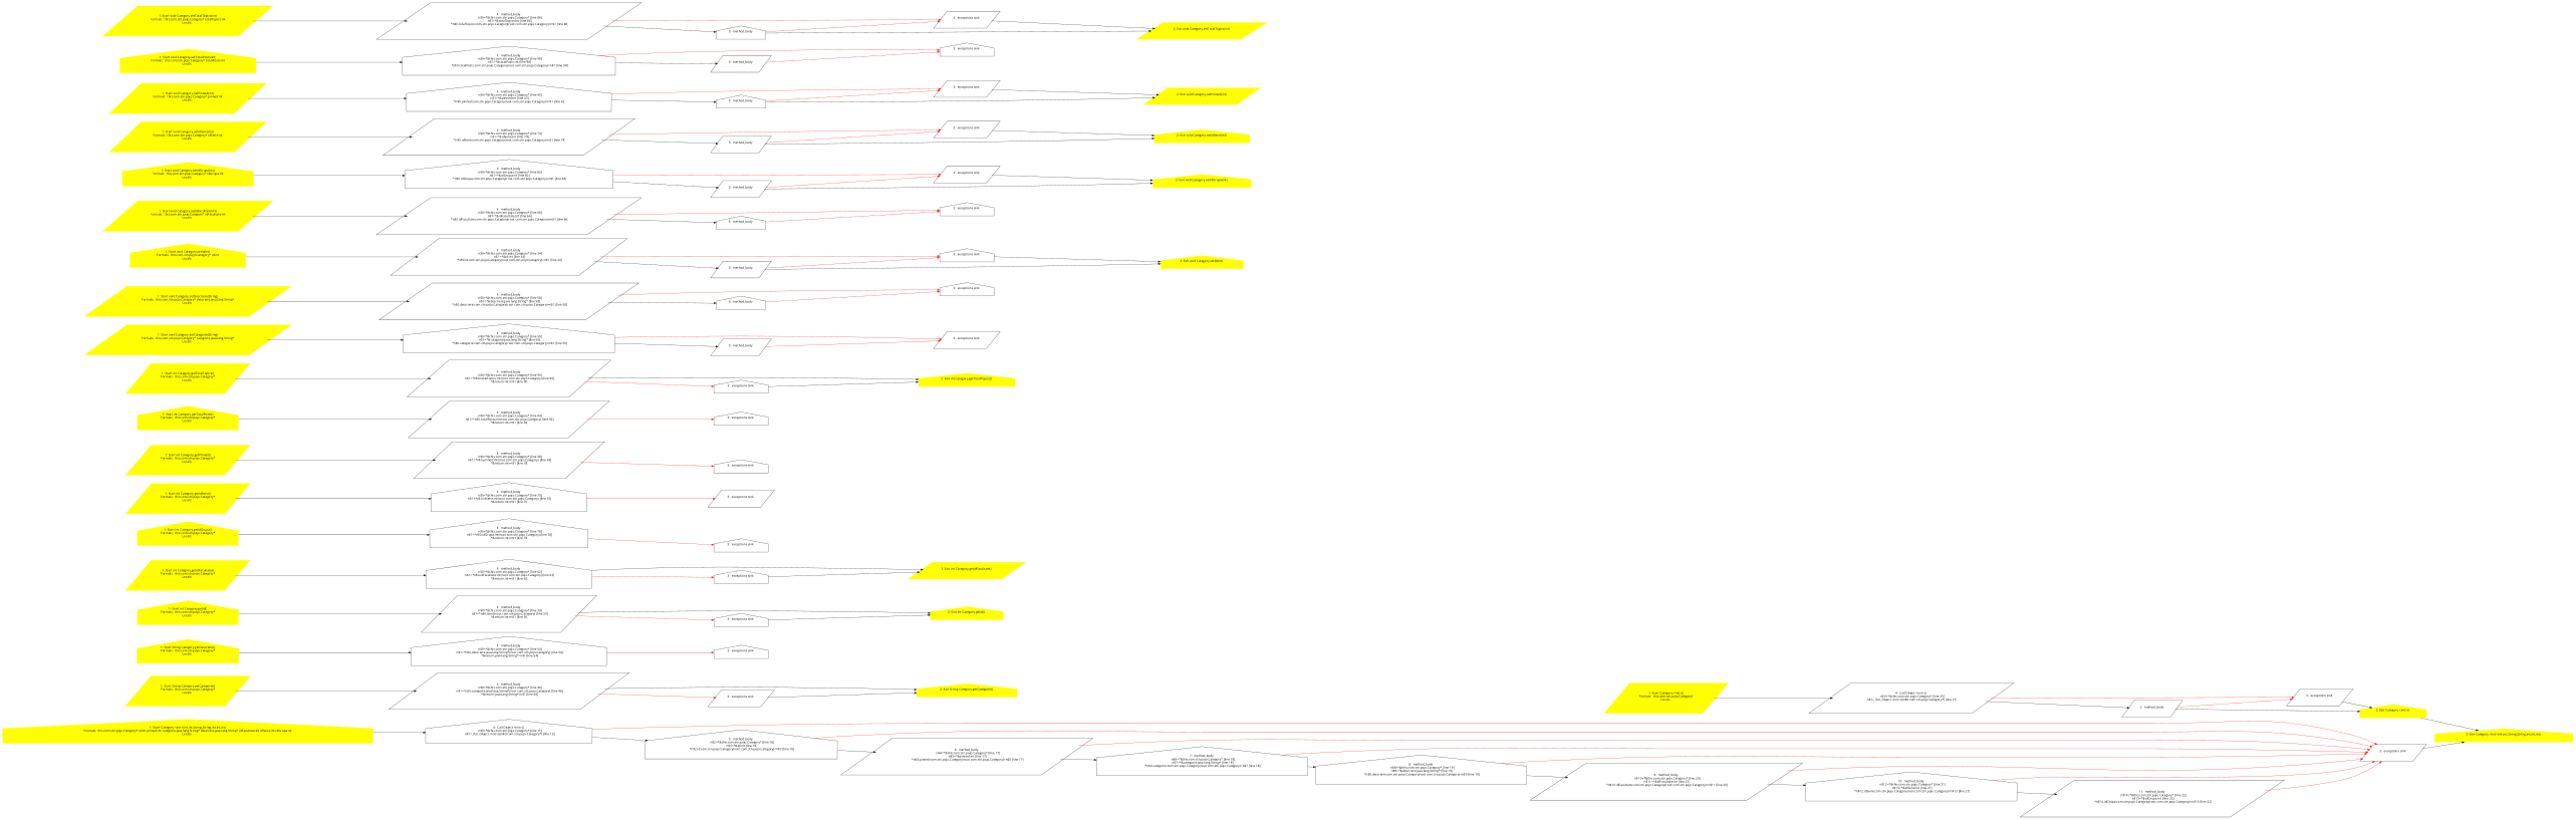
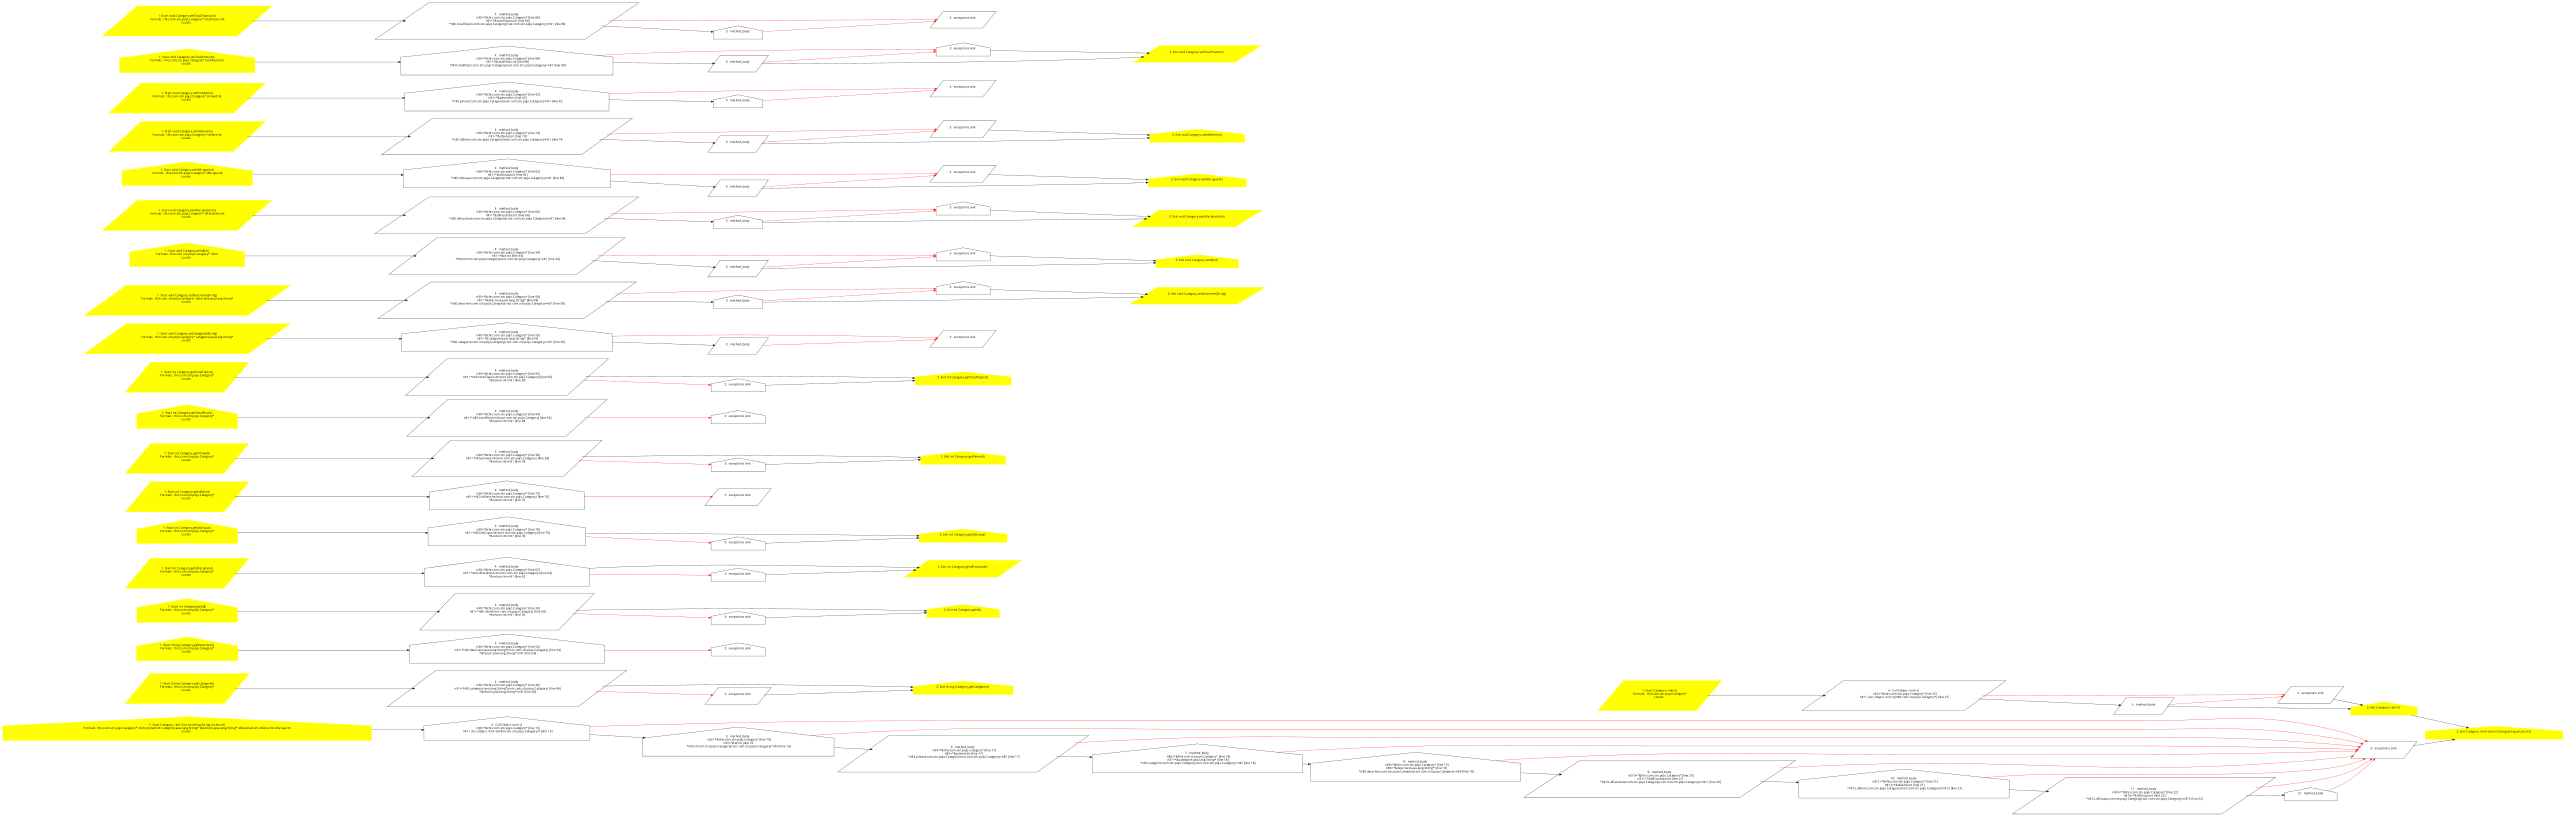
  digraph {
    fontname="Open Sans"
    rankdir=LR
    node [fontname="Open Sans" shape=parallelogram]
    edge [fontname="Open Sans"]
    n1 [color=yellow label="1: Start Category.<init>()\nFormals:  this:com.stn.pojo.Category*\nLocals:  \n  " style=filled]
    n2 [label="4:  Call Object.<init>() \n   n$0=*&this:com.stn.pojo.Category* [line 25]\n  n$1=_fun_Object.<init>()(n$0:com.stn.pojo.Category*) [line 25]\n "]
    n3 [label="3:  exceptions sink \n  "]
    n4 [label="5:  method_body \n  "]
    n5 [color=yellow label="2: Exit Category.<init>() \n  " shape=house style=filled]
    n6 [color=yellow label="2: Exit Category.<init>(int,int,String,String,int,int,int) \n  " shape=house style=filled]
    n7 [color=yellow label="1: Start Category.<init>(int,int,String,String,int,int,int)\nFormals:  this:com.stn.pojo.Category* id:int pinned:int categorie:java.lang.String* descriere:java.lang.String* idFacultate:int idSerie:int idGrupa:int\nLocals:  \n  " shape=house style=filled]
    n8 [label="4:  Call Object.<init>() \n   n$0=*&this:com.stn.pojo.Category* [line 15]\n  n$1=_fun_Object.<init>()(n$0:com.stn.pojo.Category*) [line 15]\n " shape=house]
    n9 [label="3:  exceptions sink \n  "]
    n10 [label="5:  method_body \n   n$2=*&this:com.stn.pojo.Category* [line 16]\n  n$3=*&id:int [line 16]\n  *n$2.id:com.stn.pojo.Category(root com.stn.pojo.Category)=n$3 [line 16]\n " shape=house]
    n11 [label="6:  method_body \n   n$4=*&this:com.stn.pojo.Category* [line 17]\n  n$5=*&pinned:int [line 17]\n  *n$4.pinned:com.stn.pojo.Category(root com.stn.pojo.Category)=n$5 [line 17]\n "]
    n12 [label="7:  method_body \n   n$6=*&this:com.stn.pojo.Category* [line 18]\n  n$7=*&categorie:java.lang.String* [line 18]\n  *n$6.categorie:com.stn.pojo.Category(root com.stn.pojo.Category)=n$7 [line 18]\n " shape=house]
    n13 [label="8:  method_body \n   n$8=*&this:com.stn.pojo.Category* [line 19]\n  n$9=*&descriere:java.lang.String* [line 19]\n  *n$8.descriere:com.stn.pojo.Category(root com.stn.pojo.Category)=n$9 [line 19]\n " shape=house]
    n14 [label="9:  method_body \n   n$10=*&this:com.stn.pojo.Category* [line 20]\n  n$11=*&idFacultate:int [line 20]\n  *n$10.idFacultate:com.stn.pojo.Category(root com.stn.pojo.Category)=n$11 [line 20]\n "]
    n15 [label="10:  method_body \n   n$12=*&this:com.stn.pojo.Category* [line 21]\n  n$13=*&idSerie:int [line 21]\n  *n$12.idSerie:com.stn.pojo.Category(root com.stn.pojo.Category)=n$13 [line 21]\n " shape=house]
    n16 [label="11:  method_body \n   n$14=*&this:com.stn.pojo.Category* [line 22]\n  n$15=*&idGrupa:int [line 22]\n  *n$14.idGrupa:com.stn.pojo.Category(root com.stn.pojo.Category)=n$15 [line 22]\n "]
+   n17 [label="12:  method_body \n  " shape=house]
    n18 [color=yellow label="1: Start String Category.getCategorie()\nFormals:  this:com.stn.pojo.Category*\nLocals:  \n  " style=filled]
    n19 [label="4:  method_body \n   n$0=*&this:com.stn.pojo.Category* [line 46]\n  n$1=*n$0.categorie:java.lang.String*(root com.stn.pojo.Category) [line 46]\n  *&return:java.lang.String*=n$1 [line 46]\n "]
    n20 [color=yellow label="2: Exit String Category.getCategorie() \n  " shape=house style=filled]
    n21 [label="3:  exceptions sink \n  "]
    n22 [color=yellow label="1: Start String Category.getDescriere()\nFormals:  this:com.stn.pojo.Category*\nLocals:  \n  " shape=house style=filled]
    n23 [label="4:  method_body \n   n$0=*&this:com.stn.pojo.Category* [line 54]\n  n$1=*n$0.descriere:java.lang.String*(root com.stn.pojo.Category) [line 54]\n  *&return:java.lang.String*=n$1 [line 54]\n " shape=house]
    n24 [label="3:  exceptions sink \n  " shape=house]
    n25 [color=yellow label="1: Start int Category.getId()\nFormals:  this:com.stn.pojo.Category*\nLocals:  \n  " shape=house style=filled]
    n26 [label="4:  method_body \n   n$0=*&this:com.stn.pojo.Category* [line 30]\n  n$1=*n$0.id:int(root com.stn.pojo.Category) [line 30]\n  *&return:int=n$1 [line 30]\n "]
    n27 [color=yellow label="2: Exit int Category.getId() \n  " shape=house style=filled]
    n28 [label="3:  exceptions sink \n  " shape=house]
    n29 [color=yellow label="1: Start int Category.getIdFacultate()\nFormals:  this:com.stn.pojo.Category*\nLocals:  \n  " style=filled]
    n30 [label="4:  method_body \n   n$0=*&this:com.stn.pojo.Category* [line 62]\n  n$1=*n$0.idFacultate:int(root com.stn.pojo.Category) [line 62]\n  *&return:int=n$1 [line 62]\n " shape=house]
    n31 [color=yellow label="2: Exit int Category.getIdFacultate() \n  " style=filled]
    n32 [label="3:  exceptions sink \n  " shape=house]
    n33 [color=yellow label="1: Start int Category.getIdGrupa()\nFormals:  this:com.stn.pojo.Category*\nLocals:  \n  " shape=house style=filled]
    n34 [label="4:  method_body \n   n$0=*&this:com.stn.pojo.Category* [line 78]\n  n$1=*n$0.idGrupa:int(root com.stn.pojo.Category) [line 78]\n  *&return:int=n$1 [line 78]\n " shape=house]
+   n35 [color=yellow label="2: Exit int Category.getIdGrupa() \n  " shape=house style=filled]
    n36 [label="3:  exceptions sink \n  " shape=house]
    n37 [color=yellow label="1: Start int Category.getIdSerie()\nFormals:  this:com.stn.pojo.Category*\nLocals:  \n  " style=filled]
    n38 [label="4:  method_body \n   n$0=*&this:com.stn.pojo.Category* [line 70]\n  n$1=*n$0.idSerie:int(root com.stn.pojo.Category) [line 70]\n  *&return:int=n$1 [line 70]\n " shape=house]
    n39 [label="3:  exceptions sink \n  "]
    n40 [color=yellow label="1: Start int Category.getPinned()\nFormals:  this:com.stn.pojo.Category*\nLocals:  \n  " style=filled]
    n41 [label="4:  method_body \n   n$0=*&this:com.stn.pojo.Category* [line 38]\n  n$1=*n$0.pinned:int(root com.stn.pojo.Category) [line 38]\n  *&return:int=n$1 [line 38]\n "]
+   n42 [color=yellow label="2: Exit int Category.getPinned() \n  " shape=house style=filled]
    n43 [label="3:  exceptions sink \n  " shape=house]
    n44 [color=yellow label="1: Start int Category.getTotalPosts()\nFormals:  this:com.stn.pojo.Category*\nLocals:  \n  " shape=house style=filled]
    n45 [label="4:  method_body \n   n$0=*&this:com.stn.pojo.Category* [line 94]\n  n$1=*n$0.totalPosts:int(root com.stn.pojo.Category) [line 94]\n  *&return:int=n$1 [line 94]\n "]
    n46 [label="3:  exceptions sink \n  " shape=house]
    n47 [color=yellow label="1: Start int Category.getTotalTopics()\nFormals:  this:com.stn.pojo.Category*\nLocals:  \n  " style=filled]
    n48 [label="4:  method_body \n   n$0=*&this:com.stn.pojo.Category* [line 90]\n  n$1=*n$0.totalTopics:int(root com.stn.pojo.Category) [line 90]\n  *&return:int=n$1 [line 90]\n "]
    n49 [color=yellow label="2: Exit int Category.getTotalTopics() \n  " shape=house style=filled]
    n50 [label="3:  exceptions sink \n  " shape=house]
    n51 [color=yellow label="1: Start void Category.setCategorie(String)\nFormals:  this:com.stn.pojo.Category* categorie:java.lang.String*\nLocals:  \n  " style=filled]
    n52 [label="4:  method_body \n   n$0=*&this:com.stn.pojo.Category* [line 50]\n  n$1=*&categorie:java.lang.String* [line 50]\n  *n$0.categorie:com.stn.pojo.Category(root com.stn.pojo.Category)=n$1 [line 50]\n " shape=house]
    n53 [label="3:  exceptions sink \n  "]
    n54 [label="5:  method_body \n  "]
    n55 [color=yellow label="1: Start void Category.setDescriere(String)\nFormals:  this:com.stn.pojo.Category* descriere:java.lang.String*\nLocals:  \n  " style=filled]
    n56 [label="4:  method_body \n   n$0=*&this:com.stn.pojo.Category* [line 58]\n  n$1=*&descriere:java.lang.String* [line 58]\n  *n$0.descriere:com.stn.pojo.Category(root com.stn.pojo.Category)=n$1 [line 58]\n "]
    n57 [label="3:  exceptions sink \n  " shape=house]
    n58 [label="5:  method_body \n  " shape=house]
+   n59 [color=yellow label="2: Exit void Category.setDescriere(String) \n  " style=filled]
    n60 [color=yellow label="1: Start void Category.setId(int)\nFormals:  this:com.stn.pojo.Category* id:int\nLocals:  \n  " shape=house style=filled]
    n61 [label="4:  method_body \n   n$0=*&this:com.stn.pojo.Category* [line 34]\n  n$1=*&id:int [line 34]\n  *n$0.id:com.stn.pojo.Category(root com.stn.pojo.Category)=n$1 [line 34]\n "]
    n62 [label="3:  exceptions sink \n  " shape=house]
    n63 [label="5:  method_body \n  "]
    n64 [color=yellow label="2: Exit void Category.setId(int) \n  " shape=house style=filled]
    n65 [color=yellow label="1: Start void Category.setIdFacultate(int)\nFormals:  this:com.stn.pojo.Category* idFacultate:int\nLocals:  \n  " style=filled]
    n66 [label="4:  method_body \n   n$0=*&this:com.stn.pojo.Category* [line 66]\n  n$1=*&idFacultate:int [line 66]\n  *n$0.idFacultate:com.stn.pojo.Category(root com.stn.pojo.Category)=n$1 [line 66]\n "]
    n67 [label="3:  exceptions sink \n  " shape=house]
    n68 [label="5:  method_body \n  " shape=house]
+   n69 [color=yellow label="2: Exit void Category.setIdFacultate(int) \n  " style=filled]
    n70 [color=yellow label="1: Start void Category.setIdGrupa(int)\nFormals:  this:com.stn.pojo.Category* idGrupa:int\nLocals:  \n  " shape=house style=filled]
    n71 [label="4:  method_body \n   n$0=*&this:com.stn.pojo.Category* [line 82]\n  n$1=*&idGrupa:int [line 82]\n  *n$0.idGrupa:com.stn.pojo.Category(root com.stn.pojo.Category)=n$1 [line 82]\n " shape=house]
    n72 [label="3:  exceptions sink \n  "]
    n73 [label="5:  method_body \n  "]
    n74 [color=yellow label="2: Exit void Category.setIdGrupa(int) \n  " shape=house style=filled]
    n75 [color=yellow label="1: Start void Category.setIdSerie(int)\nFormals:  this:com.stn.pojo.Category* idSerie:int\nLocals:  \n  " style=filled]
    n76 [label="4:  method_body \n   n$0=*&this:com.stn.pojo.Category* [line 74]\n  n$1=*&idSerie:int [line 74]\n  *n$0.idSerie:com.stn.pojo.Category(root com.stn.pojo.Category)=n$1 [line 74]\n "]
    n77 [label="3:  exceptions sink \n  "]
    n78 [label="5:  method_body \n  "]
    n79 [color=yellow label="2: Exit void Category.setIdSerie(int) \n  " shape=house style=filled]
    n80 [color=yellow label="1: Start void Category.setPinned(int)\nFormals:  this:com.stn.pojo.Category* pinned:int\nLocals:  \n  " style=filled]
    n81 [label="4:  method_body \n   n$0=*&this:com.stn.pojo.Category* [line 42]\n  n$1=*&pinned:int [line 42]\n  *n$0.pinned:com.stn.pojo.Category(root com.stn.pojo.Category)=n$1 [line 42]\n " shape=house]
    n82 [label="3:  exceptions sink \n  "]
    n83 [label="5:  method_body \n  " shape=house]
-   n84 [color=yellow label="2: Exit void Category.setPinned(int) \n  " style=filled]
    n85 [color=yellow label="1: Start void Category.setTotalPosts(int)\nFormals:  this:com.stn.pojo.Category* totalPosts:int\nLocals:  \n  " shape=house style=filled]
    n86 [label="4:  method_body \n   n$0=*&this:com.stn.pojo.Category* [line 98]\n  n$1=*&totalPosts:int [line 98]\n  *n$0.totalPosts:com.stn.pojo.Category(root com.stn.pojo.Category)=n$1 [line 98]\n " shape=house]
    n87 [label="3:  exceptions sink \n  " shape=house]
    n88 [label="5:  method_body \n  "]
+   n89 [color=yellow label="2: Exit void Category.setTotalPosts(int) \n  " style=filled]
    n90 [color=yellow label="1: Start void Category.setTotalTopics(int)\nFormals:  this:com.stn.pojo.Category* totalTopics:int\nLocals:  \n  " style=filled]
    n91 [label="4:  method_body \n   n$0=*&this:com.stn.pojo.Category* [line 86]\n  n$1=*&totalTopics:int [line 86]\n  *n$0.totalTopics:com.stn.pojo.Category(root com.stn.pojo.Category)=n$1 [line 86]\n "]
    n92 [label="3:  exceptions sink \n  "]
    n93 [label="5:  method_body \n  " shape=house]
-   n94 [color=yellow label="2: Exit void Category.setTotalTopics(int) \n  " style=filled]
    n1 -> n2
    n2 -> n3 [color=red]
    n2 -> n4
    n3 -> n5
    n4 -> n3 [color=red]
    n4 -> n5
    n5 -> n6
    n7 -> n8
    n8 -> n9 [color=red]
    n8 -> n10
    n9 -> n6
    n10 -> n9 [color=red]
    n10 -> n11
    n11 -> n9 [color=red]
    n11 -> n12
    n12 -> n9 [color=red]
    n12 -> n13
    n13 -> n9 [color=red]
    n13 -> n14
    n14 -> n9 [color=red]
    n14 -> n15
    n15 -> n9 [color=red]
    n15 -> n16
    n16 -> n9 [color=red]
+   n16 -> n17
+   n17 -> n9 [color=red]
    n18 -> n19
    n19 -> n20
    n19 -> n21 [color=red]
    n21 -> n20
    n22 -> n23
    n23 -> n24 [color=red]
    n25 -> n26
    n26 -> n27
    n26 -> n28 [color=red]
    n28 -> n27
    n29 -> n30
    n30 -> n31
    n30 -> n32 [color=red]
    n32 -> n31
    n33 -> n34
+   n34 -> n35
    n34 -> n36 [color=red]
+   n36 -> n35
    n37 -> n38
    n38 -> n39 [color=red]
    n40 -> n41
+   n41 -> n42
    n41 -> n43 [color=red]
+   n43 -> n42
    n44 -> n45
    n45 -> n46 [color=red]
    n47 -> n48
    n48 -> n49
    n48 -> n50 [color=red]
    n50 -> n49
    n51 -> n52
    n52 -> n53 [color=red]
    n52 -> n54
    n54 -> n53 [color=red]
    n55 -> n56
    n56 -> n57 [color=red]
    n56 -> n58
+   n57 -> n59
    n58 -> n57 [color=red]
+   n58 -> n59
    n60 -> n61
    n61 -> n62 [color=red]
    n61 -> n63
    n62 -> n64
    n63 -> n62 [color=red]
    n63 -> n64
    n65 -> n66
    n66 -> n67 [color=red]
    n66 -> n68
+   n67 -> n69
    n68 -> n67 [color=red]
+   n68 -> n69
    n70 -> n71
    n71 -> n72 [color=red]
    n71 -> n73
    n72 -> n74
    n73 -> n72 [color=red]
    n73 -> n74
    n75 -> n76
    n76 -> n77 [color=red]
    n76 -> n78
    n77 -> n79
    n78 -> n77 [color=red]
    n78 -> n79
    n80 -> n81
    n81 -> n82 [color=red]
    n81 -> n83
-   n82 -> n84
    n83 -> n82 [color=red]
-   n83 -> n84
    n85 -> n86
    n86 -> n87 [color=red]
    n86 -> n88
+   n87 -> n89
    n88 -> n87 [color=red]
+   n88 -> n89
    n90 -> n91
    n91 -> n92 [color=red]
    n91 -> n93
-   n92 -> n94
    n93 -> n92 [color=red]
-   n93 -> n94
  }
